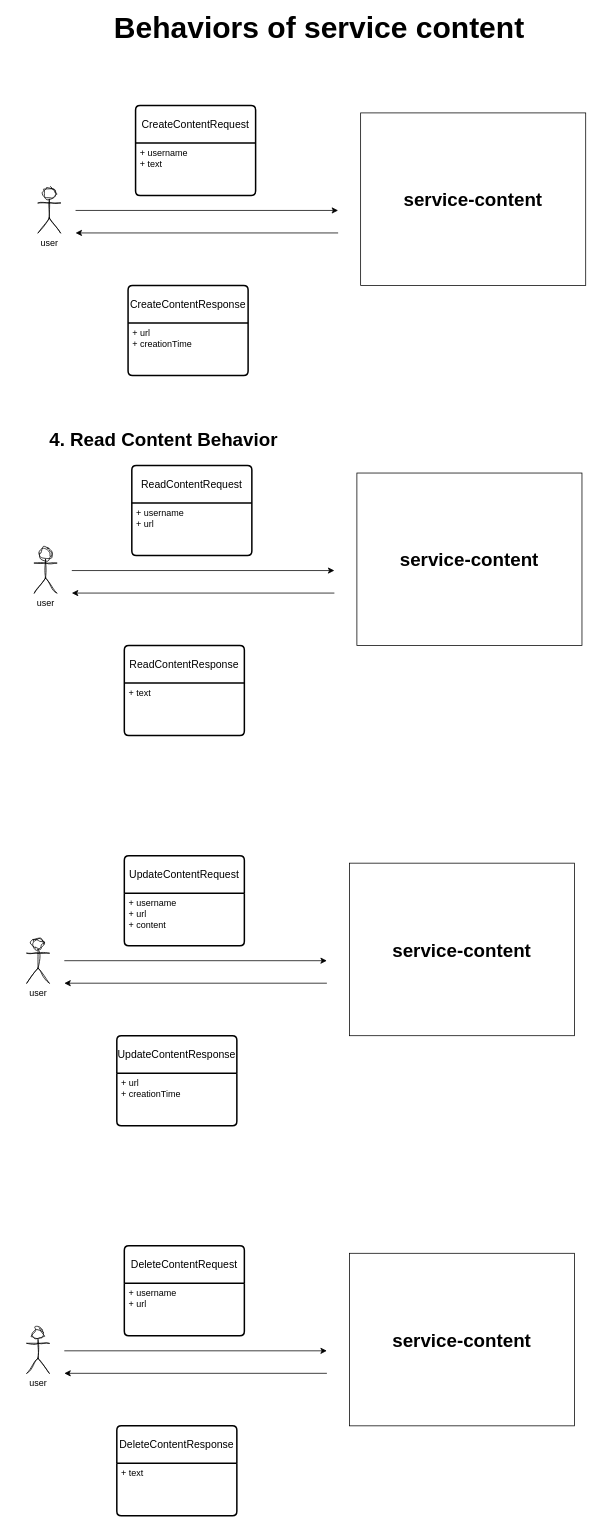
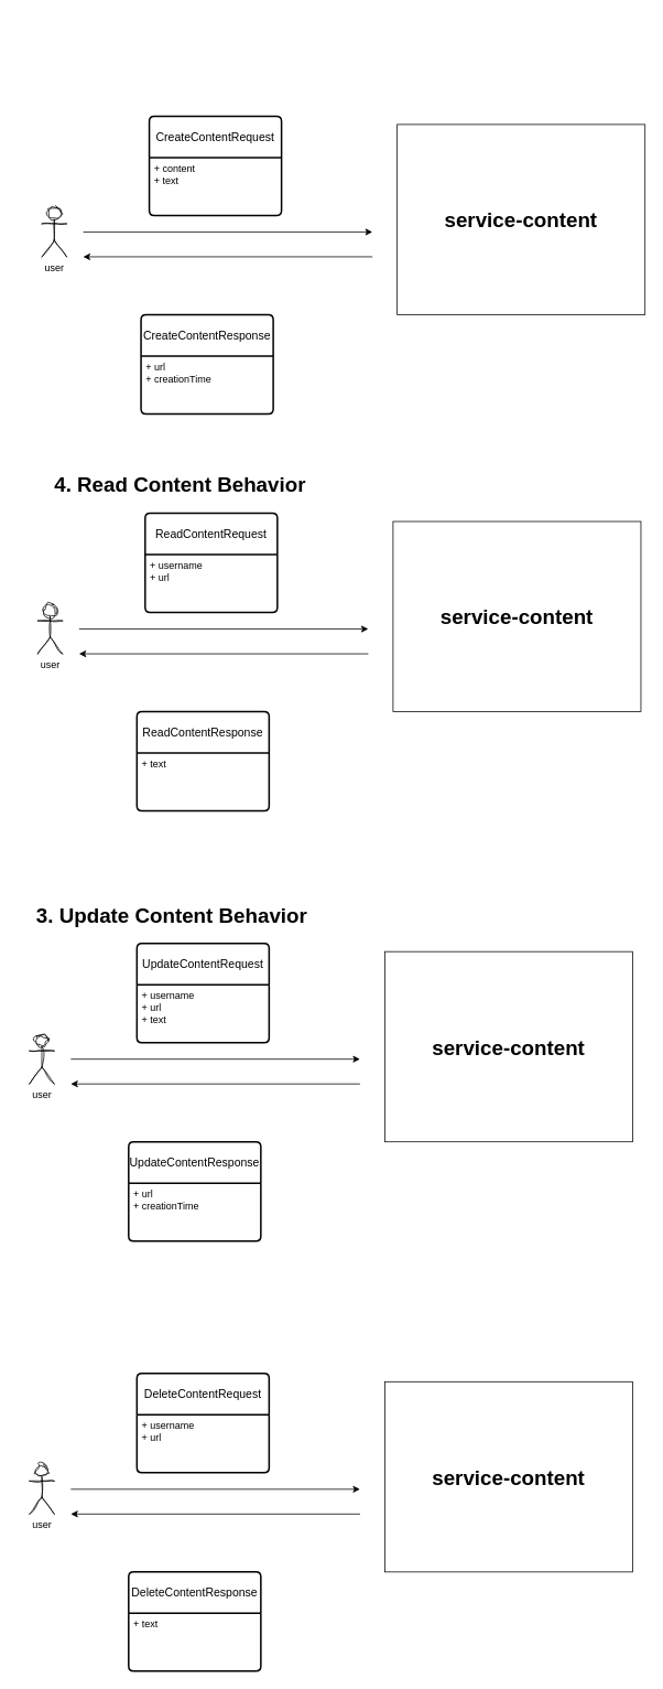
  <mxCell id="0" />
  <mxCell id="1" parent="0" />
- <mxCell id="2" value="&lt;font style=&quot;font-size: 40px;&quot;&gt;&lt;b&gt;Behaviors of service content&lt;/b&gt;&lt;/font&gt;" style="text;html=1;align=center;verticalAlign=middle;whiteSpace=wrap;rounded=0;" vertex="1" parent="1"><mxGeometry x="120" y="20" width="610" height="30" as="geometry" /></mxCell>
  <mxCell id="3" value="user" style="shape=umlActor;verticalLabelPosition=bottom;verticalAlign=top;html=1;outlineConnect=0;sketch=1;curveFitting=1;jiggle=2;" vertex="1" parent="1"><mxGeometry x="50" y="250" width="30" height="60" as="geometry" /></mxCell>
  <mxCell id="4" value="service-content" style="rounded=0;whiteSpace=wrap;html=1;fontSize=25;fontStyle=1" vertex="1" parent="1"><mxGeometry x="480" y="150" width="300" height="230" as="geometry" /></mxCell>
  <mxCell id="5" value="CreateContentRequest" style="swimlane;childLayout=stackLayout;horizontal=1;startSize=50;horizontalStack=0;rounded=1;fontSize=14;fontStyle=0;strokeWidth=2;resizeParent=0;resizeLast=1;shadow=0;dashed=0;align=center;arcSize=4;whiteSpace=wrap;html=1;" vertex="1" parent="1"><mxGeometry x="180" y="140" width="160" height="120" as="geometry" /></mxCell>
- <mxCell id="6" value="&lt;div&gt;+ username&lt;/div&gt;&lt;div&gt;+ text&lt;/div&gt;" style="align=left;strokeColor=none;fillColor=none;spacingLeft=4;fontSize=12;verticalAlign=top;resizable=0;rotatable=0;part=1;html=1;" vertex="1" parent="5"><mxGeometry y="50" width="160" height="70" as="geometry" /></mxCell>
+ <mxCell id="6" value="&lt;div&gt;+ content&lt;/div&gt;&lt;div&gt;+ text&lt;/div&gt;" style="align=left;strokeColor=none;fillColor=none;spacingLeft=4;fontSize=12;verticalAlign=top;resizable=0;rotatable=0;part=1;html=1;" vertex="1" parent="5"><mxGeometry y="50" width="160" height="70" as="geometry" /></mxCell>
  <mxCell id="7" value="CreateContentResponse" style="swimlane;childLayout=stackLayout;horizontal=1;startSize=50;horizontalStack=0;rounded=1;fontSize=14;fontStyle=0;strokeWidth=2;resizeParent=0;resizeLast=1;shadow=0;dashed=0;align=center;arcSize=4;whiteSpace=wrap;html=1;" vertex="1" parent="1"><mxGeometry x="170" y="380" width="160" height="120" as="geometry" /></mxCell>
  <mxCell id="8" value="&lt;div&gt;+ url&lt;/div&gt;&lt;div&gt;+ creationTime&lt;/div&gt;" style="align=left;strokeColor=none;fillColor=none;spacingLeft=4;fontSize=12;verticalAlign=top;resizable=0;rotatable=0;part=1;html=1;" vertex="1" parent="7"><mxGeometry y="50" width="160" height="70" as="geometry" /></mxCell>
  <mxCell id="9" value="" style="endArrow=classic;html=1;rounded=0;" edge="1" parent="1"><mxGeometry width="50" height="50" relative="1" as="geometry"><mxPoint x="100" y="280" as="sourcePoint" /><mxPoint x="450" y="280" as="targetPoint" /></mxGeometry></mxCell>
  <mxCell id="10" value="" style="endArrow=classic;html=1;rounded=0;" edge="1" parent="1"><mxGeometry width="50" height="50" relative="1" as="geometry"><mxPoint x="450" y="310" as="sourcePoint" /><mxPoint x="100" y="310" as="targetPoint" /></mxGeometry></mxCell>
  <mxCell id="11" value="user" style="shape=umlActor;verticalLabelPosition=bottom;verticalAlign=top;html=1;outlineConnect=0;sketch=1;curveFitting=1;jiggle=2;" vertex="1" parent="1"><mxGeometry x="45" y="730" width="30" height="60" as="geometry" /></mxCell>
  <mxCell id="12" value="service-content" style="rounded=0;whiteSpace=wrap;html=1;fontSize=25;fontStyle=1" vertex="1" parent="1"><mxGeometry x="475" y="630" width="300" height="230" as="geometry" /></mxCell>
  <mxCell id="13" value="ReadContentRequest" style="swimlane;childLayout=stackLayout;horizontal=1;startSize=50;horizontalStack=0;rounded=1;fontSize=14;fontStyle=0;strokeWidth=2;resizeParent=0;resizeLast=1;shadow=0;dashed=0;align=center;arcSize=4;whiteSpace=wrap;html=1;" vertex="1" parent="1"><mxGeometry x="175" y="620" width="160" height="120" as="geometry" /></mxCell>
  <mxCell id="14" value="&lt;div&gt;+ username&lt;/div&gt;&lt;div&gt;+ url&lt;/div&gt;" style="align=left;strokeColor=none;fillColor=none;spacingLeft=4;fontSize=12;verticalAlign=top;resizable=0;rotatable=0;part=1;html=1;" vertex="1" parent="13"><mxGeometry y="50" width="160" height="70" as="geometry" /></mxCell>
  <mxCell id="15" value="ReadContentResponse" style="swimlane;childLayout=stackLayout;horizontal=1;startSize=50;horizontalStack=0;rounded=1;fontSize=14;fontStyle=0;strokeWidth=2;resizeParent=0;resizeLast=1;shadow=0;dashed=0;align=center;arcSize=4;whiteSpace=wrap;html=1;" vertex="1" parent="1"><mxGeometry x="165" y="860" width="160" height="120" as="geometry" /></mxCell>
  <mxCell id="16" value="+ text" style="align=left;strokeColor=none;fillColor=none;spacingLeft=4;fontSize=12;verticalAlign=top;resizable=0;rotatable=0;part=1;html=1;" vertex="1" parent="15"><mxGeometry y="50" width="160" height="70" as="geometry" /></mxCell>
  <mxCell id="17" value="" style="endArrow=classic;html=1;rounded=0;" edge="1" parent="1"><mxGeometry width="50" height="50" relative="1" as="geometry"><mxPoint x="95" y="760" as="sourcePoint" /><mxPoint x="445" y="760" as="targetPoint" /></mxGeometry></mxCell>
  <mxCell id="18" value="" style="endArrow=classic;html=1;rounded=0;" edge="1" parent="1"><mxGeometry width="50" height="50" relative="1" as="geometry"><mxPoint x="445" y="790" as="sourcePoint" /><mxPoint x="95" y="790" as="targetPoint" /></mxGeometry></mxCell>
  <mxCell id="19" value="&lt;font style=&quot;font-size: 25px;&quot;&gt;&lt;b&gt;4. Read Content Behavior&lt;/b&gt;&lt;/font&gt;" style="text;html=1;align=center;verticalAlign=middle;whiteSpace=wrap;rounded=0;" vertex="1" parent="1"><mxGeometry x="30" y="570" width="375" height="30" as="geometry" /></mxCell>
  <mxCell id="20" value="user" style="shape=umlActor;verticalLabelPosition=bottom;verticalAlign=top;html=1;outlineConnect=0;sketch=1;curveFitting=1;jiggle=2;" vertex="1" parent="1"><mxGeometry x="35" y="1250" width="30" height="60" as="geometry" /></mxCell>
  <mxCell id="21" value="service-content" style="rounded=0;whiteSpace=wrap;html=1;fontSize=25;fontStyle=1" vertex="1" parent="1"><mxGeometry x="465" y="1150" width="300" height="230" as="geometry" /></mxCell>
  <mxCell id="22" value="UpdateContentRequest" style="swimlane;childLayout=stackLayout;horizontal=1;startSize=50;horizontalStack=0;rounded=1;fontSize=14;fontStyle=0;strokeWidth=2;resizeParent=0;resizeLast=1;shadow=0;dashed=0;align=center;arcSize=4;whiteSpace=wrap;html=1;" vertex="1" parent="1"><mxGeometry x="165" y="1140" width="160" height="120" as="geometry" /></mxCell>
- <mxCell id="23" value="&lt;div&gt;+ username&lt;/div&gt;&lt;div&gt;+ url&lt;/div&gt;&lt;div&gt;+ content&lt;/div&gt;" style="align=left;strokeColor=none;fillColor=none;spacingLeft=4;fontSize=12;verticalAlign=top;resizable=0;rotatable=0;part=1;html=1;" vertex="1" parent="22"><mxGeometry y="50" width="160" height="70" as="geometry" /></mxCell>
+ <mxCell id="23" value="&lt;div&gt;+ username&lt;/div&gt;&lt;div&gt;+ url&lt;/div&gt;&lt;div&gt;+ text&lt;/div&gt;" style="align=left;strokeColor=none;fillColor=none;spacingLeft=4;fontSize=12;verticalAlign=top;resizable=0;rotatable=0;part=1;html=1;" vertex="1" parent="22"><mxGeometry y="50" width="160" height="70" as="geometry" /></mxCell>
  <mxCell id="24" value="UpdateContentResponse" style="swimlane;childLayout=stackLayout;horizontal=1;startSize=50;horizontalStack=0;rounded=1;fontSize=14;fontStyle=0;strokeWidth=2;resizeParent=0;resizeLast=1;shadow=0;dashed=0;align=center;arcSize=4;whiteSpace=wrap;html=1;" vertex="1" parent="1"><mxGeometry x="155" y="1380" width="160" height="120" as="geometry" /></mxCell>
  <mxCell id="25" value="&lt;div&gt;+ url&lt;/div&gt;&lt;div&gt;+ creationTime&lt;/div&gt;" style="align=left;strokeColor=none;fillColor=none;spacingLeft=4;fontSize=12;verticalAlign=top;resizable=0;rotatable=0;part=1;html=1;" vertex="1" parent="24"><mxGeometry y="50" width="160" height="70" as="geometry" /></mxCell>
  <mxCell id="26" value="" style="endArrow=classic;html=1;rounded=0;" edge="1" parent="1"><mxGeometry width="50" height="50" relative="1" as="geometry"><mxPoint x="85" y="1280" as="sourcePoint" /><mxPoint x="435" y="1280" as="targetPoint" /></mxGeometry></mxCell>
  <mxCell id="27" value="" style="endArrow=classic;html=1;rounded=0;" edge="1" parent="1"><mxGeometry width="50" height="50" relative="1" as="geometry"><mxPoint x="435" y="1310" as="sourcePoint" /><mxPoint x="85" y="1310" as="targetPoint" /></mxGeometry></mxCell>
+ <mxCell id="28" value="&lt;font style=&quot;font-size: 25px;&quot;&gt;&lt;b&gt;3. Update Content Behavior&lt;/b&gt;&lt;/font&gt;" style="text;html=1;align=center;verticalAlign=middle;whiteSpace=wrap;rounded=0;" vertex="1" parent="1"><mxGeometry x="20" y="1090" width="375" height="30" as="geometry" /></mxCell>
  <mxCell id="29" value="user" style="shape=umlActor;verticalLabelPosition=bottom;verticalAlign=top;html=1;outlineConnect=0;sketch=1;curveFitting=1;jiggle=2;" vertex="1" parent="1"><mxGeometry x="35" y="1770" width="30" height="60" as="geometry" /></mxCell>
  <mxCell id="30" value="service-content" style="rounded=0;whiteSpace=wrap;html=1;fontSize=25;fontStyle=1" vertex="1" parent="1"><mxGeometry x="465" y="1670" width="300" height="230" as="geometry" /></mxCell>
  <mxCell id="31" value="DeleteContentRequest" style="swimlane;childLayout=stackLayout;horizontal=1;startSize=50;horizontalStack=0;rounded=1;fontSize=14;fontStyle=0;strokeWidth=2;resizeParent=0;resizeLast=1;shadow=0;dashed=0;align=center;arcSize=4;whiteSpace=wrap;html=1;" vertex="1" parent="1"><mxGeometry x="165" y="1660" width="160" height="120" as="geometry" /></mxCell>
  <mxCell id="32" value="&lt;div&gt;+ username&lt;/div&gt;&lt;div&gt;+ url&lt;/div&gt;" style="align=left;strokeColor=none;fillColor=none;spacingLeft=4;fontSize=12;verticalAlign=top;resizable=0;rotatable=0;part=1;html=1;" vertex="1" parent="31"><mxGeometry y="50" width="160" height="70" as="geometry" /></mxCell>
  <mxCell id="33" value="DeleteContentResponse" style="swimlane;childLayout=stackLayout;horizontal=1;startSize=50;horizontalStack=0;rounded=1;fontSize=14;fontStyle=0;strokeWidth=2;resizeParent=0;resizeLast=1;shadow=0;dashed=0;align=center;arcSize=4;whiteSpace=wrap;html=1;" vertex="1" parent="1"><mxGeometry x="155" y="1900" width="160" height="120" as="geometry" /></mxCell>
  <mxCell id="34" value="+ text" style="align=left;strokeColor=none;fillColor=none;spacingLeft=4;fontSize=12;verticalAlign=top;resizable=0;rotatable=0;part=1;html=1;" vertex="1" parent="33"><mxGeometry y="50" width="160" height="70" as="geometry" /></mxCell>
  <mxCell id="35" value="" style="endArrow=classic;html=1;rounded=0;" edge="1" parent="1"><mxGeometry width="50" height="50" relative="1" as="geometry"><mxPoint x="85" y="1800" as="sourcePoint" /><mxPoint x="435" y="1800" as="targetPoint" /></mxGeometry></mxCell>
  <mxCell id="36" value="" style="endArrow=classic;html=1;rounded=0;" edge="1" parent="1"><mxGeometry width="50" height="50" relative="1" as="geometry"><mxPoint x="435" y="1830" as="sourcePoint" /><mxPoint x="85" y="1830" as="targetPoint" /></mxGeometry></mxCell>
